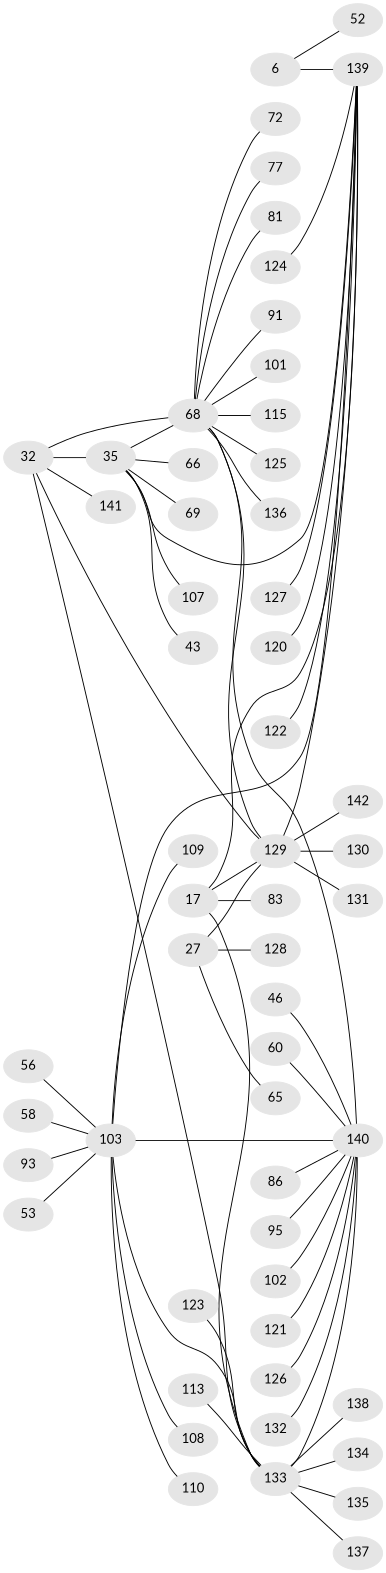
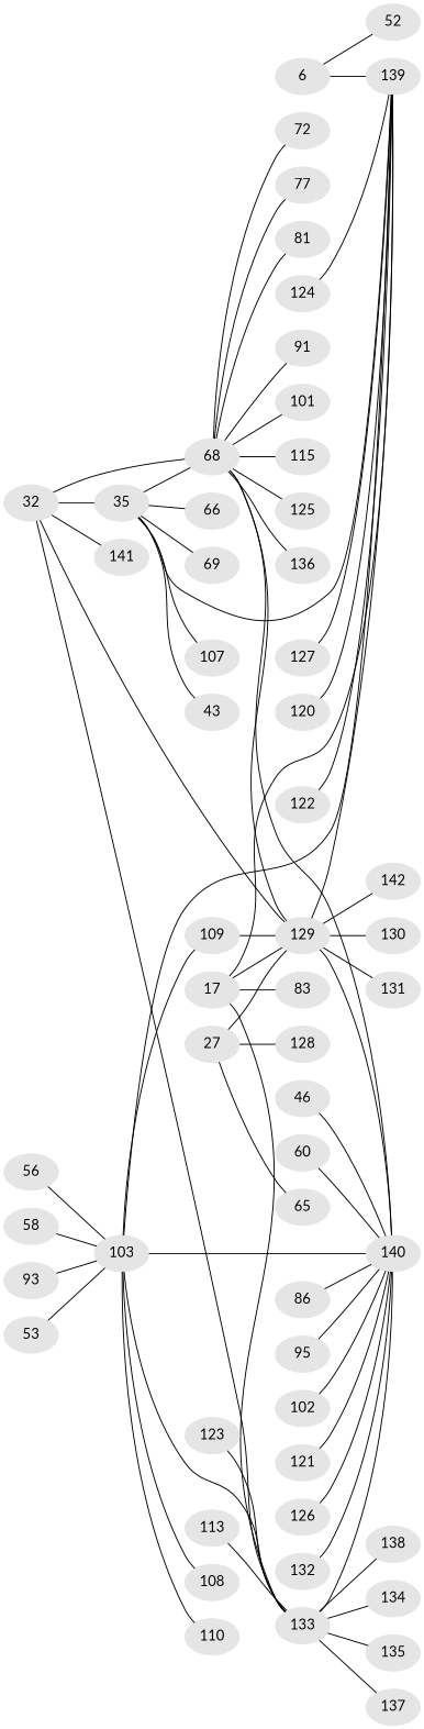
  graph {
    fontname=Lato
    rankdir=LR
    node [color=gray90 fontname=Lato style=filled]
    edge [fontname=Lato]
    6 [super="+3"]
    52
    139 [super="+106+111+117+118+119"]
    17 [super="+16"]
    83
    129 [super="+26+38+41+45+50+55+54+75+28+76+90+105"]
    133 [super="+44+21+48+70+73+74+78+36+62+80+81+87+92+94+96"]
    140 [super="+114+14"]
    130
    131
    142
    134
    135
    137
    138 [super="+104"]
    27 [super="+23"]
    65
    128
    32 [super="+31"]
    35 [super="+30"]
    68 [super="+34+49"]
    141
    43
    66
    69
    107
    72 [super="+63"]
    77
    n29 [label=81]
    91
    101
    115
    125
    136
    46
    103 [super="+11+47"]
    108
    109 [super="+97"]
    110 [super="+40"]
    53
    56
    58
    60
    86
    93
    95
    102
    113
    120 [super="+88"]
    121
    122 [super="+116"]
    123
    124
    126
    127
    132
    6 -- 52
    6 -- 139 [weight=10]
    17 -- 139
    17 -- 83
    17 -- 129
    17 -- 133 [weight=10]
    129 -- 139
+   129 -- 140
    129 -- 130
    129 -- 131
    129 -- 142
    133 -- 140 [weight=2]
    133 -- 134
    133 -- 135
    133 -- 137
    133 -- 138
    27 -- 129 [weight=10]
    27 -- 65
    27 -- 128
    32 -- 129
    32 -- 133
    32 -- 35 [weight=4]
    32 -- 68 [weight=6]
    32 -- 141
    35 -- 139
    35 -- 68 [weight=6]
    35 -- 43
    35 -- 66
    35 -- 69
    35 -- 107
    68 -- 129
    68 -- 140 [weight=4]
    68 -- 72
    68 -- 77
    68 -- n29
    68 -- 91
    68 -- 101
    68 -- 115
    68 -- 125
    68 -- 136
    46 -- 140
    103 -- 139
    103 -- 133
    103 -- 140 [weight=12]
    103 -- 108
    103 -- 109
    103 -- 110
+   109 -- 129
    53 -- 103
    56 -- 103
    58 -- 103
    60 -- 140
    86 -- 140
    93 -- 103
    95 -- 140
    102 -- 140
    113 -- 133
    120 -- 139
    121 -- 140
    122 -- 139
    123 -- 133
    124 -- 139
    126 -- 140
    127 -- 139
    132 -- 140
  }
